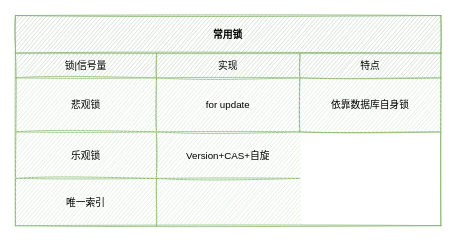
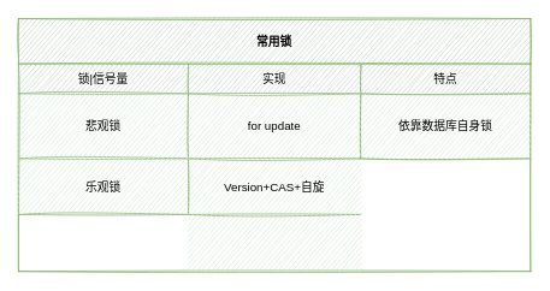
  <mxCell id="0" />
  <mxCell id="1" parent="0" />
  <mxCell id="2" value="常用锁" style="shape=table;html=1;whiteSpace=wrap;startSize=50;container=1;collapsible=0;childLayout=tableLayout;fontStyle=1;align=center;sketch=1;strokeColor=#82b366;fillColor=#C2D4C1;fontSize=13;" vertex="1" parent="1"><mxGeometry x="20" y="20" width="567" height="280" as="geometry" /></mxCell>
  <mxCell id="3" value="" style="shape=partialRectangle;html=1;whiteSpace=wrap;collapsible=0;dropTarget=0;pointerEvents=0;fillColor=none;top=0;left=0;bottom=0;right=0;points=[[0,0.5],[1,0.5]];portConstraint=eastwest;fontSize=13;" vertex="1" parent="2"><mxGeometry y="50" width="567" height="33" as="geometry" /></mxCell>
  <mxCell id="4" value="锁|信号量" style="shape=partialRectangle;html=1;whiteSpace=wrap;connectable=0;top=0;left=0;bottom=0;right=0;overflow=hidden;strokeColor=#82b366;sketch=1;fillColor=#C2D4C1;fontSize=13;" vertex="1" parent="3"><mxGeometry width="188" height="33" as="geometry" /></mxCell>
  <mxCell id="5" value="实现" style="shape=partialRectangle;html=1;whiteSpace=wrap;connectable=0;top=0;left=0;bottom=0;right=0;overflow=hidden;strokeColor=#82b366;sketch=1;fillColor=#C2D4C1;fontSize=13;" vertex="1" parent="3"><mxGeometry x="188" width="191" height="33" as="geometry" /></mxCell>
  <mxCell id="6" value="特点" style="shape=partialRectangle;html=1;whiteSpace=wrap;connectable=0;top=0;left=0;bottom=0;right=0;overflow=hidden;strokeColor=#82b366;sketch=1;fillColor=#C2D4C1;fontSize=13;" vertex="1" parent="3"><mxGeometry x="379" width="188" height="33" as="geometry" /></mxCell>
  <mxCell id="7" value="" style="shape=partialRectangle;html=1;whiteSpace=wrap;collapsible=0;dropTarget=0;pointerEvents=0;fillColor=none;top=0;left=0;bottom=0;right=0;points=[[0,0.5],[1,0.5]];portConstraint=eastwest;fontSize=13;" vertex="1" parent="2"><mxGeometry y="83" width="567" height="72" as="geometry" /></mxCell>
  <mxCell id="8" value="&lt;span style=&quot;color: rgb(1, 1, 1); font-size: 13px; text-align: left;&quot;&gt;悲观锁&lt;/span&gt;" style="shape=partialRectangle;html=1;whiteSpace=wrap;connectable=0;fillColor=#d5e8d4;top=0;left=0;bottom=0;right=0;overflow=hidden;fontSize=13;fontStyle=0;labelBorderColor=none;strokeColor=#82b366;sketch=1;" vertex="1" parent="7"><mxGeometry width="188" height="72" as="geometry" /></mxCell>
  <mxCell id="9" value="&lt;span style=&quot;color: rgb(1, 1, 1); font-size: 13px; text-align: left;&quot;&gt;for update&lt;/span&gt;" style="shape=partialRectangle;html=1;whiteSpace=wrap;connectable=0;fillColor=#d5e8d4;top=0;left=0;bottom=0;right=0;overflow=hidden;fontSize=13;fontStyle=0;labelBorderColor=none;strokeColor=#82b366;sketch=1;" vertex="1" parent="7"><mxGeometry x="188" width="191" height="72" as="geometry" /></mxCell>
  <mxCell id="10" value="依靠数据库自身锁" style="shape=partialRectangle;html=1;whiteSpace=wrap;connectable=0;fillColor=#d5e8d4;top=0;left=0;bottom=0;right=0;overflow=hidden;strokeColor=#82b366;sketch=1;fontSize=13;" vertex="1" parent="7"><mxGeometry x="379" width="188" height="72" as="geometry" /></mxCell>
  <mxCell id="11" value="" style="shape=partialRectangle;html=1;whiteSpace=wrap;collapsible=0;dropTarget=0;pointerEvents=0;fillColor=none;top=0;left=0;bottom=0;right=0;points=[[0,0.5],[1,0.5]];portConstraint=eastwest;fontSize=13;" vertex="1" parent="2"><mxGeometry y="155" width="567" height="62" as="geometry" /></mxCell>
  <mxCell id="12" value="&lt;span style=&quot;color: rgb(1, 1, 1); font-size: 13px; text-align: left;&quot;&gt;乐观锁&lt;/span&gt;" style="shape=partialRectangle;html=1;whiteSpace=wrap;connectable=0;fillColor=#d5e8d4;top=0;left=0;bottom=0;right=0;overflow=hidden;fontSize=13;fontStyle=0;labelBorderColor=none;strokeColor=#82b366;sketch=1;" vertex="1" parent="11"><mxGeometry width="188" height="62" as="geometry" /></mxCell>
  <mxCell id="13" value="&lt;span style=&quot;color: rgb(1, 1, 1); font-size: 13px; text-align: left;&quot;&gt;Version+CAS+自旋&lt;/span&gt;" style="shape=partialRectangle;html=1;whiteSpace=wrap;connectable=0;fillColor=#d5e8d4;top=0;left=0;bottom=0;right=0;overflow=hidden;fontSize=13;fontStyle=0;labelBorderColor=none;strokeColor=#82b366;sketch=1;" vertex="1" parent="11"><mxGeometry x="188" width="191" height="62" as="geometry" /></mxCell>
  <mxCell id="14" style="shape=partialRectangle;html=1;whiteSpace=wrap;collapsible=0;dropTarget=0;pointerEvents=0;fillColor=none;top=0;left=0;bottom=0;right=0;points=[[0,0.5],[1,0.5]];portConstraint=eastwest;fontSize=13;" vertex="1" parent="2"><mxGeometry y="217" width="567" height="63" as="geometry" /></mxCell>
- <mxCell id="15" value="&lt;span style=&quot;color: rgb(1, 1, 1); font-size: 13px; text-align: left;&quot;&gt;唯一索引&lt;/span&gt;" style="shape=partialRectangle;html=1;whiteSpace=wrap;connectable=0;fillColor=#d5e8d4;top=0;left=0;bottom=0;right=0;overflow=hidden;fontSize=13;fontStyle=0;labelBorderColor=none;strokeColor=#82b366;sketch=1;" vertex="1" parent="14"><mxGeometry width="188" height="63" as="geometry" /></mxCell>
  <mxCell id="16" value="" style="shape=partialRectangle;html=1;whiteSpace=wrap;connectable=0;fillColor=#d5e8d4;top=0;left=0;bottom=0;right=0;overflow=hidden;fontSize=13;fontStyle=0;labelBorderColor=none;strokeColor=#82b366;sketch=1;" vertex="1" parent="14"><mxGeometry x="188" width="191" height="63" as="geometry" /></mxCell>
